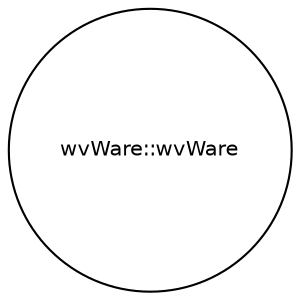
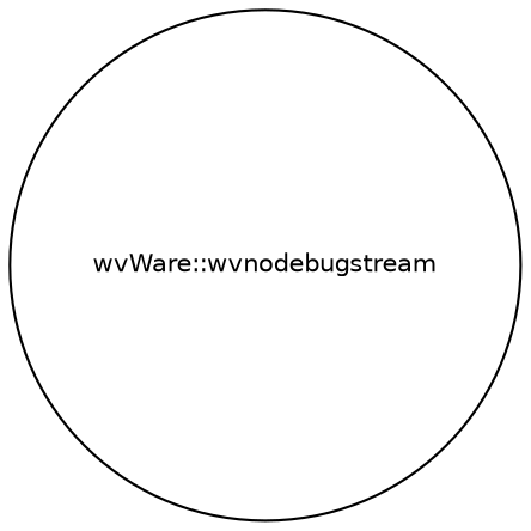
  digraph {
    rankdir=LR
-   n1 [color=black fillcolor=white fontname=Helvetica fontsize=10 height=0.2 label="wvWare::wvWare" shape=circle style=filled width=0.4]
+   n1 [color=black fillcolor=white fontname=Helvetica fontsize=10 height=0.2 label="wvWare::wvnodebugstream" shape=circle style=filled width=0.4]
  }
